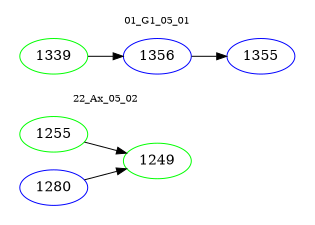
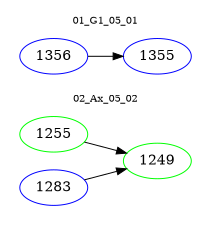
  digraph {
    rankdir=LR
    node [color=green]
    edge [color=black]
    n1 [label=1255]
    n2 [label=1249]
-   n3 [color=blue label=1280]
-   n4 [label=1339]
+   n3 [color=blue label=1283]
    n5 [color=blue label=1356]
    n6 [color=blue label=1355]
    subgraph cluster_1 {
      color=white
      fontsize=10
-     label="22_Ax_05_02"
+     label="02_Ax_05_02"
      n1
      n2
      n3
    }
    subgraph cluster_2 {
      color=white
      fontsize=10
      label="01_G1_05_01"
-     n4
      n5
      n6
    }
    n1 -> n2
    n3 -> n2
-   n4 -> n5
    n5 -> n6
  }
